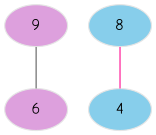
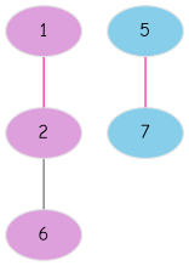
  graph {
    fontname="Comic Neue"
    node [color=gray90 fillcolor=plum fontname="Comic Neue" style=filled]
    edge [color=deeppink fontname="Comic Neue"]
-   2 [super="+8+10+18" label=9]
+   1 [super="+3+4"]
+   2 [super="+8+10+18"]
    6 [super="+9+11+14"]
-   5 [fillcolor=skyblue super="+4" label=8]
-   7 [fillcolor=skyblue super="+15+16" label=4]
+   5 [fillcolor=skyblue super="+4"]
+   7 [fillcolor=skyblue super="+15+16"]
+   1 -- 2
    2 -- 6 [color=gray40]
    5 -- 7
  }
